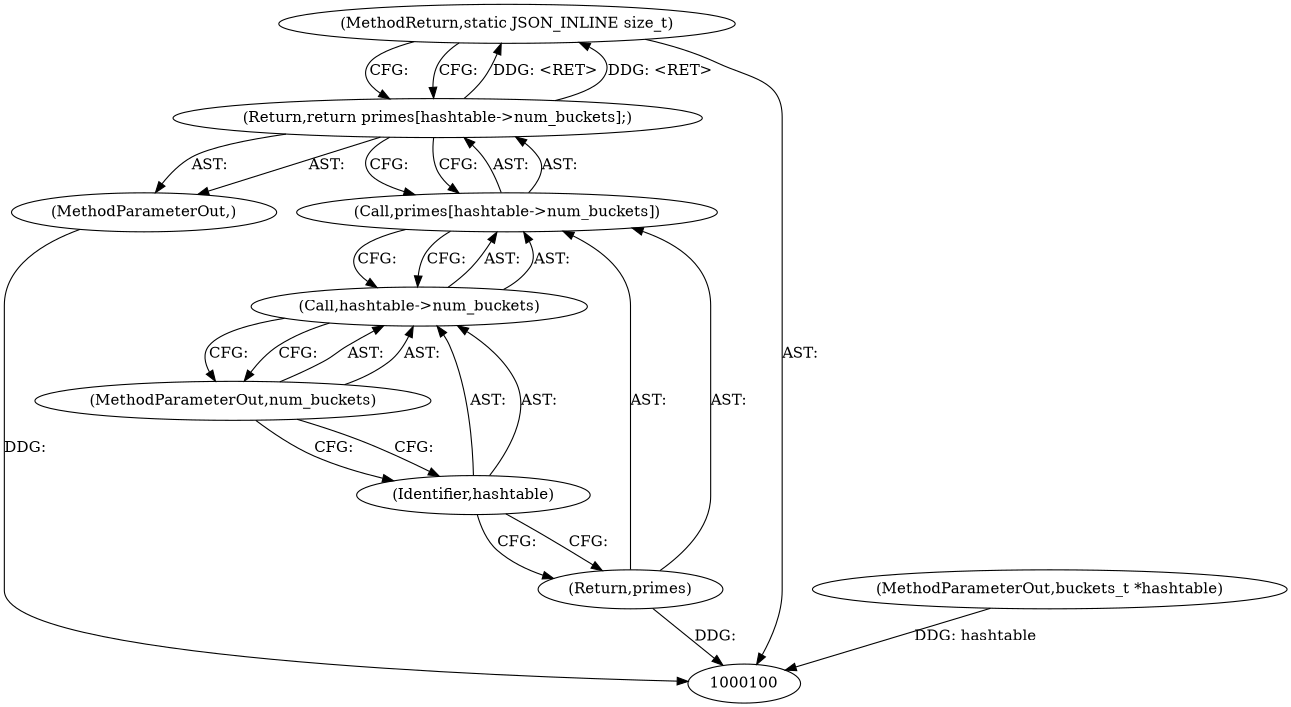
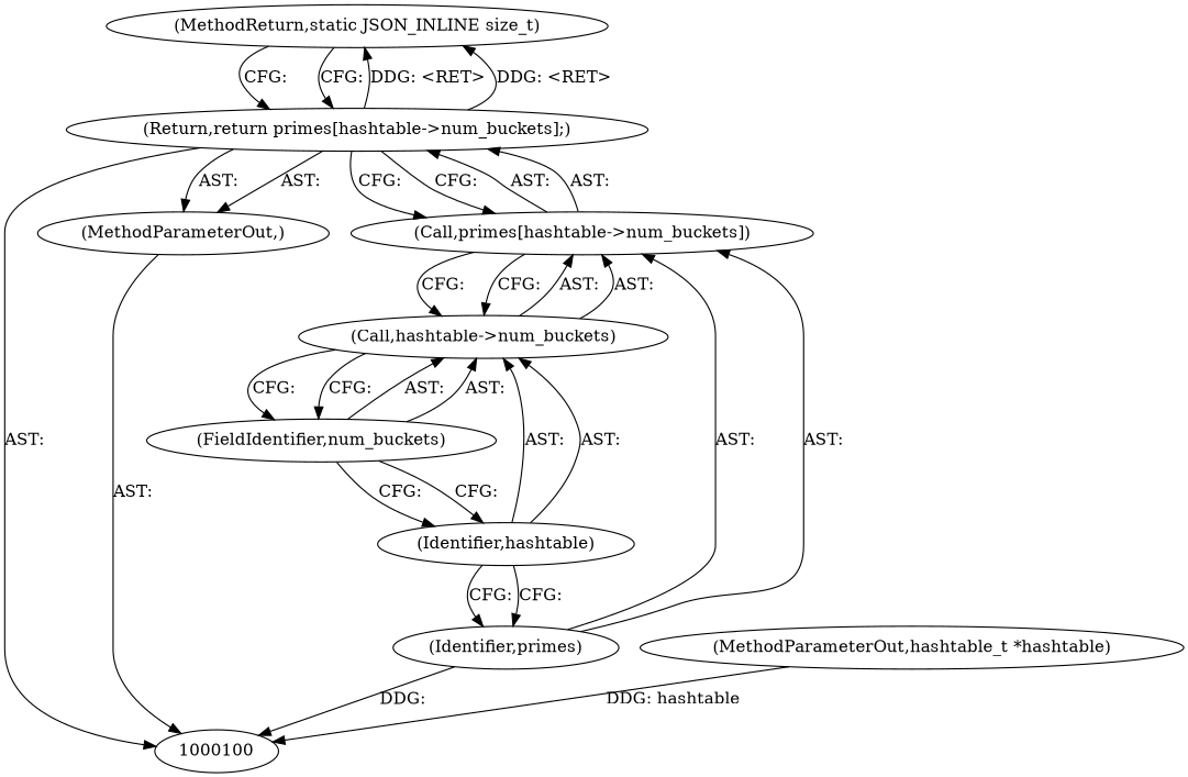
  digraph {
    n1 [label="(MethodReturn,static JSON_INLINE size_t)"]
    n2 [label="(Return,return primes[hashtable->num_buckets];)"]
    1000100
    n4 [label="(MethodParameterOut,)"]
    n5 [label="(Call,primes[hashtable->num_buckets])"]
-   n6 [label="(MethodParameterOut,buckets_t *hashtable)"]
+   n6 [label="(MethodParameterOut,hashtable_t *hashtable)"]
    n7 [label="(Call,hashtable->num_buckets)"]
-   n8 [label="(MethodParameterOut,num_buckets)"]
-   n9 [label="(Return,primes)"]
+   n8 [label="(FieldIdentifier,num_buckets)"]
+   n9 [label="(Identifier,primes)"]
    n10 [label="(Identifier,hashtable)"]
    n1 -> n2 [label="CFG: "]
    n1 -> n2 [label="CFG: "]
-   n1 -> 1000100 [label="AST: "]
+   n2 -> 1000100 [label="AST: "]
    n2 -> n1 [label="DDG: <RET>"]
    n2 -> n1 [label="DDG: <RET>"]
    n2 -> n4 [label="AST: "]
    n2 -> n4 [label="AST: "]
    n2 -> n5 [label="CFG: "]
    n2 -> n5 [label="CFG: "]
-   n4 -> 1000100 [label="DDG: "]
+   n4 -> 1000100 [label="AST: "]
    n5 -> n2 [label="AST: "]
    n5 -> n2 [label="AST: "]
    n5 -> n7 [label="CFG: "]
    n5 -> n7 [label="CFG: "]
    n6 -> 1000100 [label="DDG: hashtable"]
    n7 -> n5 [label="AST: "]
    n7 -> n5 [label="AST: "]
    n7 -> n8 [label="CFG: "]
    n7 -> n8 [label="CFG: "]
    n8 -> n7 [label="AST: "]
    n8 -> n7 [label="AST: "]
    n8 -> n10 [label="CFG: "]
    n8 -> n10 [label="CFG: "]
    n9 -> 1000100 [label="DDG: "]
    n9 -> n5 [label="AST: "]
    n9 -> n5 [label="AST: "]
    n10 -> n7 [label="AST: "]
    n10 -> n7 [label="AST: "]
    n10 -> n9 [label="CFG: "]
    n10 -> n9 [label="CFG: "]
  }
